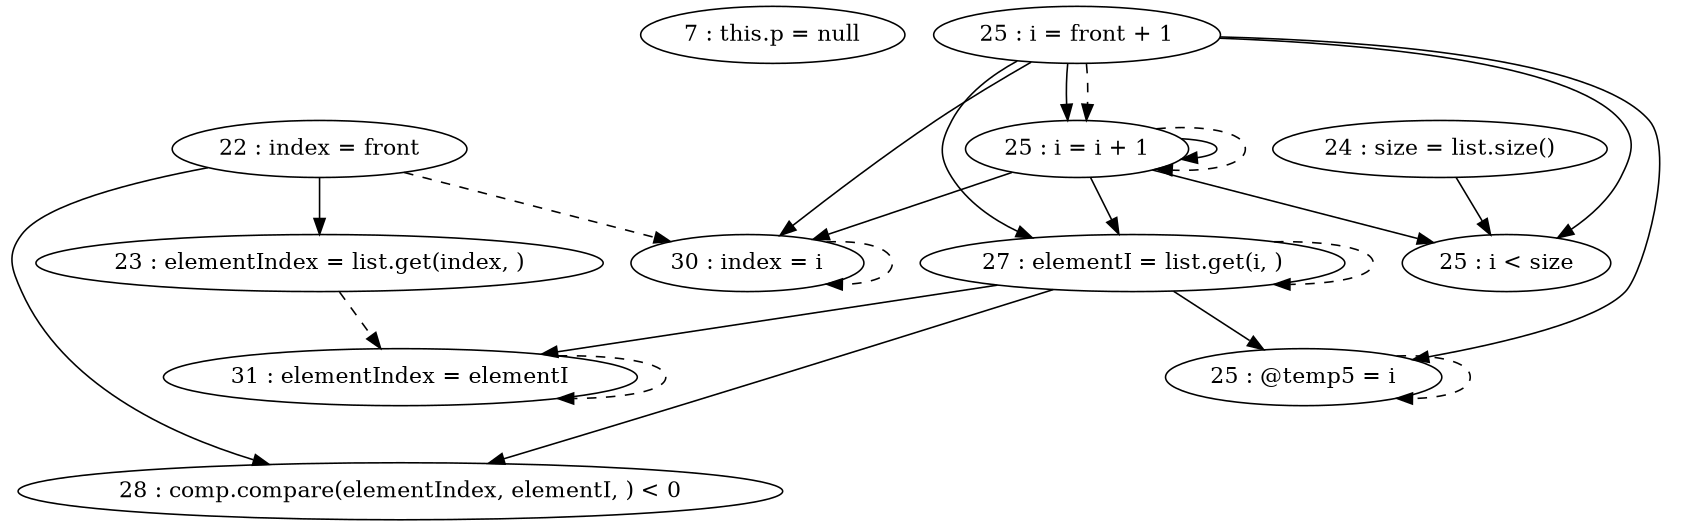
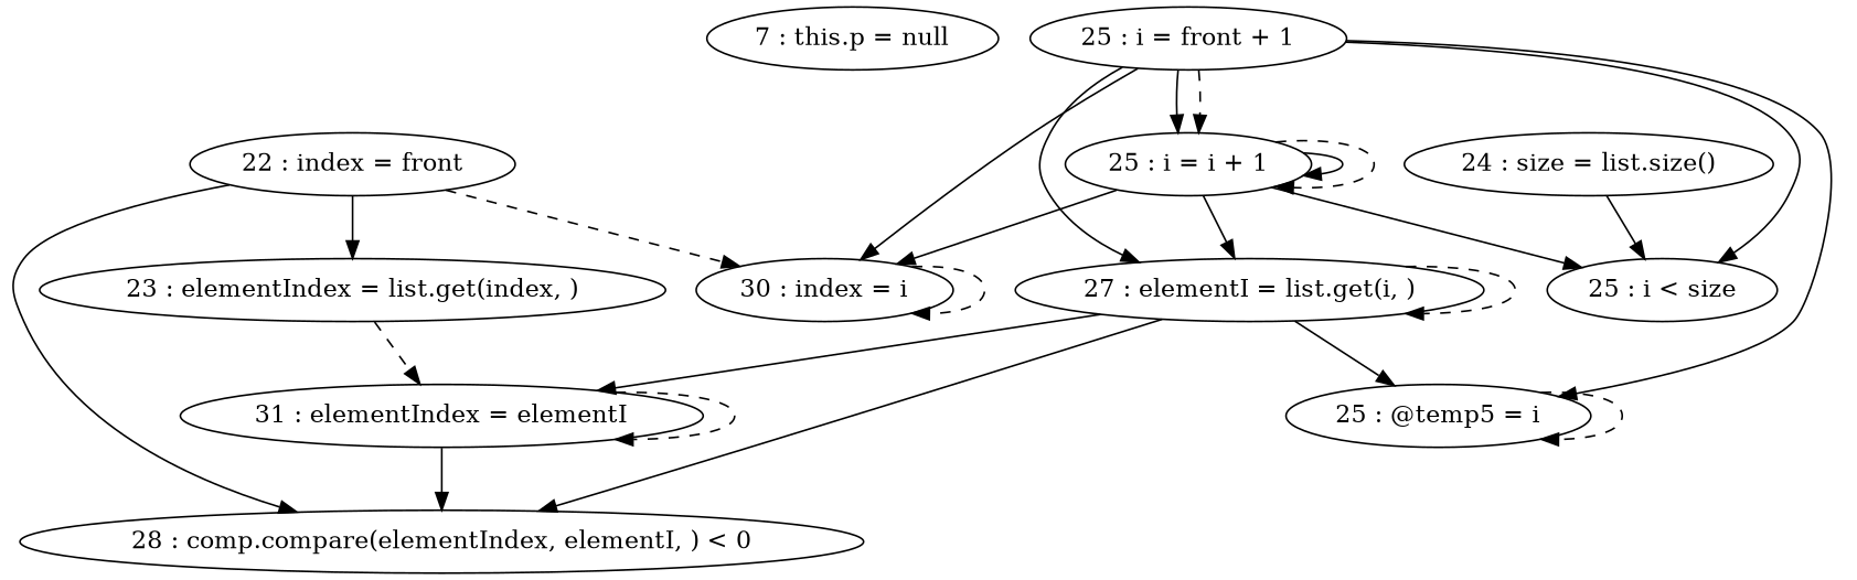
  digraph {
    "7 : this.p = null"
    "22 : index = front"
    "23 : elementIndex = list.get(index, )"
    "30 : index = i"
    "28 : comp.compare(elementIndex, elementI, ) < 0"
    "31 : elementIndex = elementI"
    "24 : size = list.size()"
    "25 : i < size"
    "25 : i = front + 1"
    "27 : elementI = list.get(i, )"
    "25 : i = i + 1"
    "25 : @temp5 = i"
    "22 : index = front" -> "23 : elementIndex = list.get(index, )"
    "22 : index = front" -> "30 : index = i" [style=dashed]
    "22 : index = front" -> "28 : comp.compare(elementIndex, elementI, ) < 0"
    "23 : elementIndex = list.get(index, )" -> "31 : elementIndex = elementI" [style=dashed]
    "30 : index = i" -> "30 : index = i" [style=dashed]
+   "31 : elementIndex = elementI" -> "28 : comp.compare(elementIndex, elementI, ) < 0"
    "31 : elementIndex = elementI" -> "31 : elementIndex = elementI" [style=dashed]
    "24 : size = list.size()" -> "25 : i < size"
    "25 : i = front + 1" -> "30 : index = i"
    "25 : i = front + 1" -> "25 : i < size"
    "25 : i = front + 1" -> "27 : elementI = list.get(i, )"
    "25 : i = front + 1" -> "25 : i = i + 1"
    "25 : i = front + 1" -> "25 : i = i + 1" [style=dashed]
    "25 : i = front + 1" -> "25 : @temp5 = i"
    "27 : elementI = list.get(i, )" -> "28 : comp.compare(elementIndex, elementI, ) < 0"
    "27 : elementI = list.get(i, )" -> "31 : elementIndex = elementI"
    "27 : elementI = list.get(i, )" -> "27 : elementI = list.get(i, )" [style=dashed]
    "27 : elementI = list.get(i, )" -> "25 : @temp5 = i"
    "25 : i = i + 1" -> "30 : index = i"
    "25 : i = i + 1" -> "25 : i < size"
    "25 : i = i + 1" -> "27 : elementI = list.get(i, )"
    "25 : i = i + 1" -> "25 : i = i + 1"
    "25 : i = i + 1" -> "25 : i = i + 1" [style=dashed]
    "25 : @temp5 = i" -> "25 : @temp5 = i" [style=dashed]
  }
